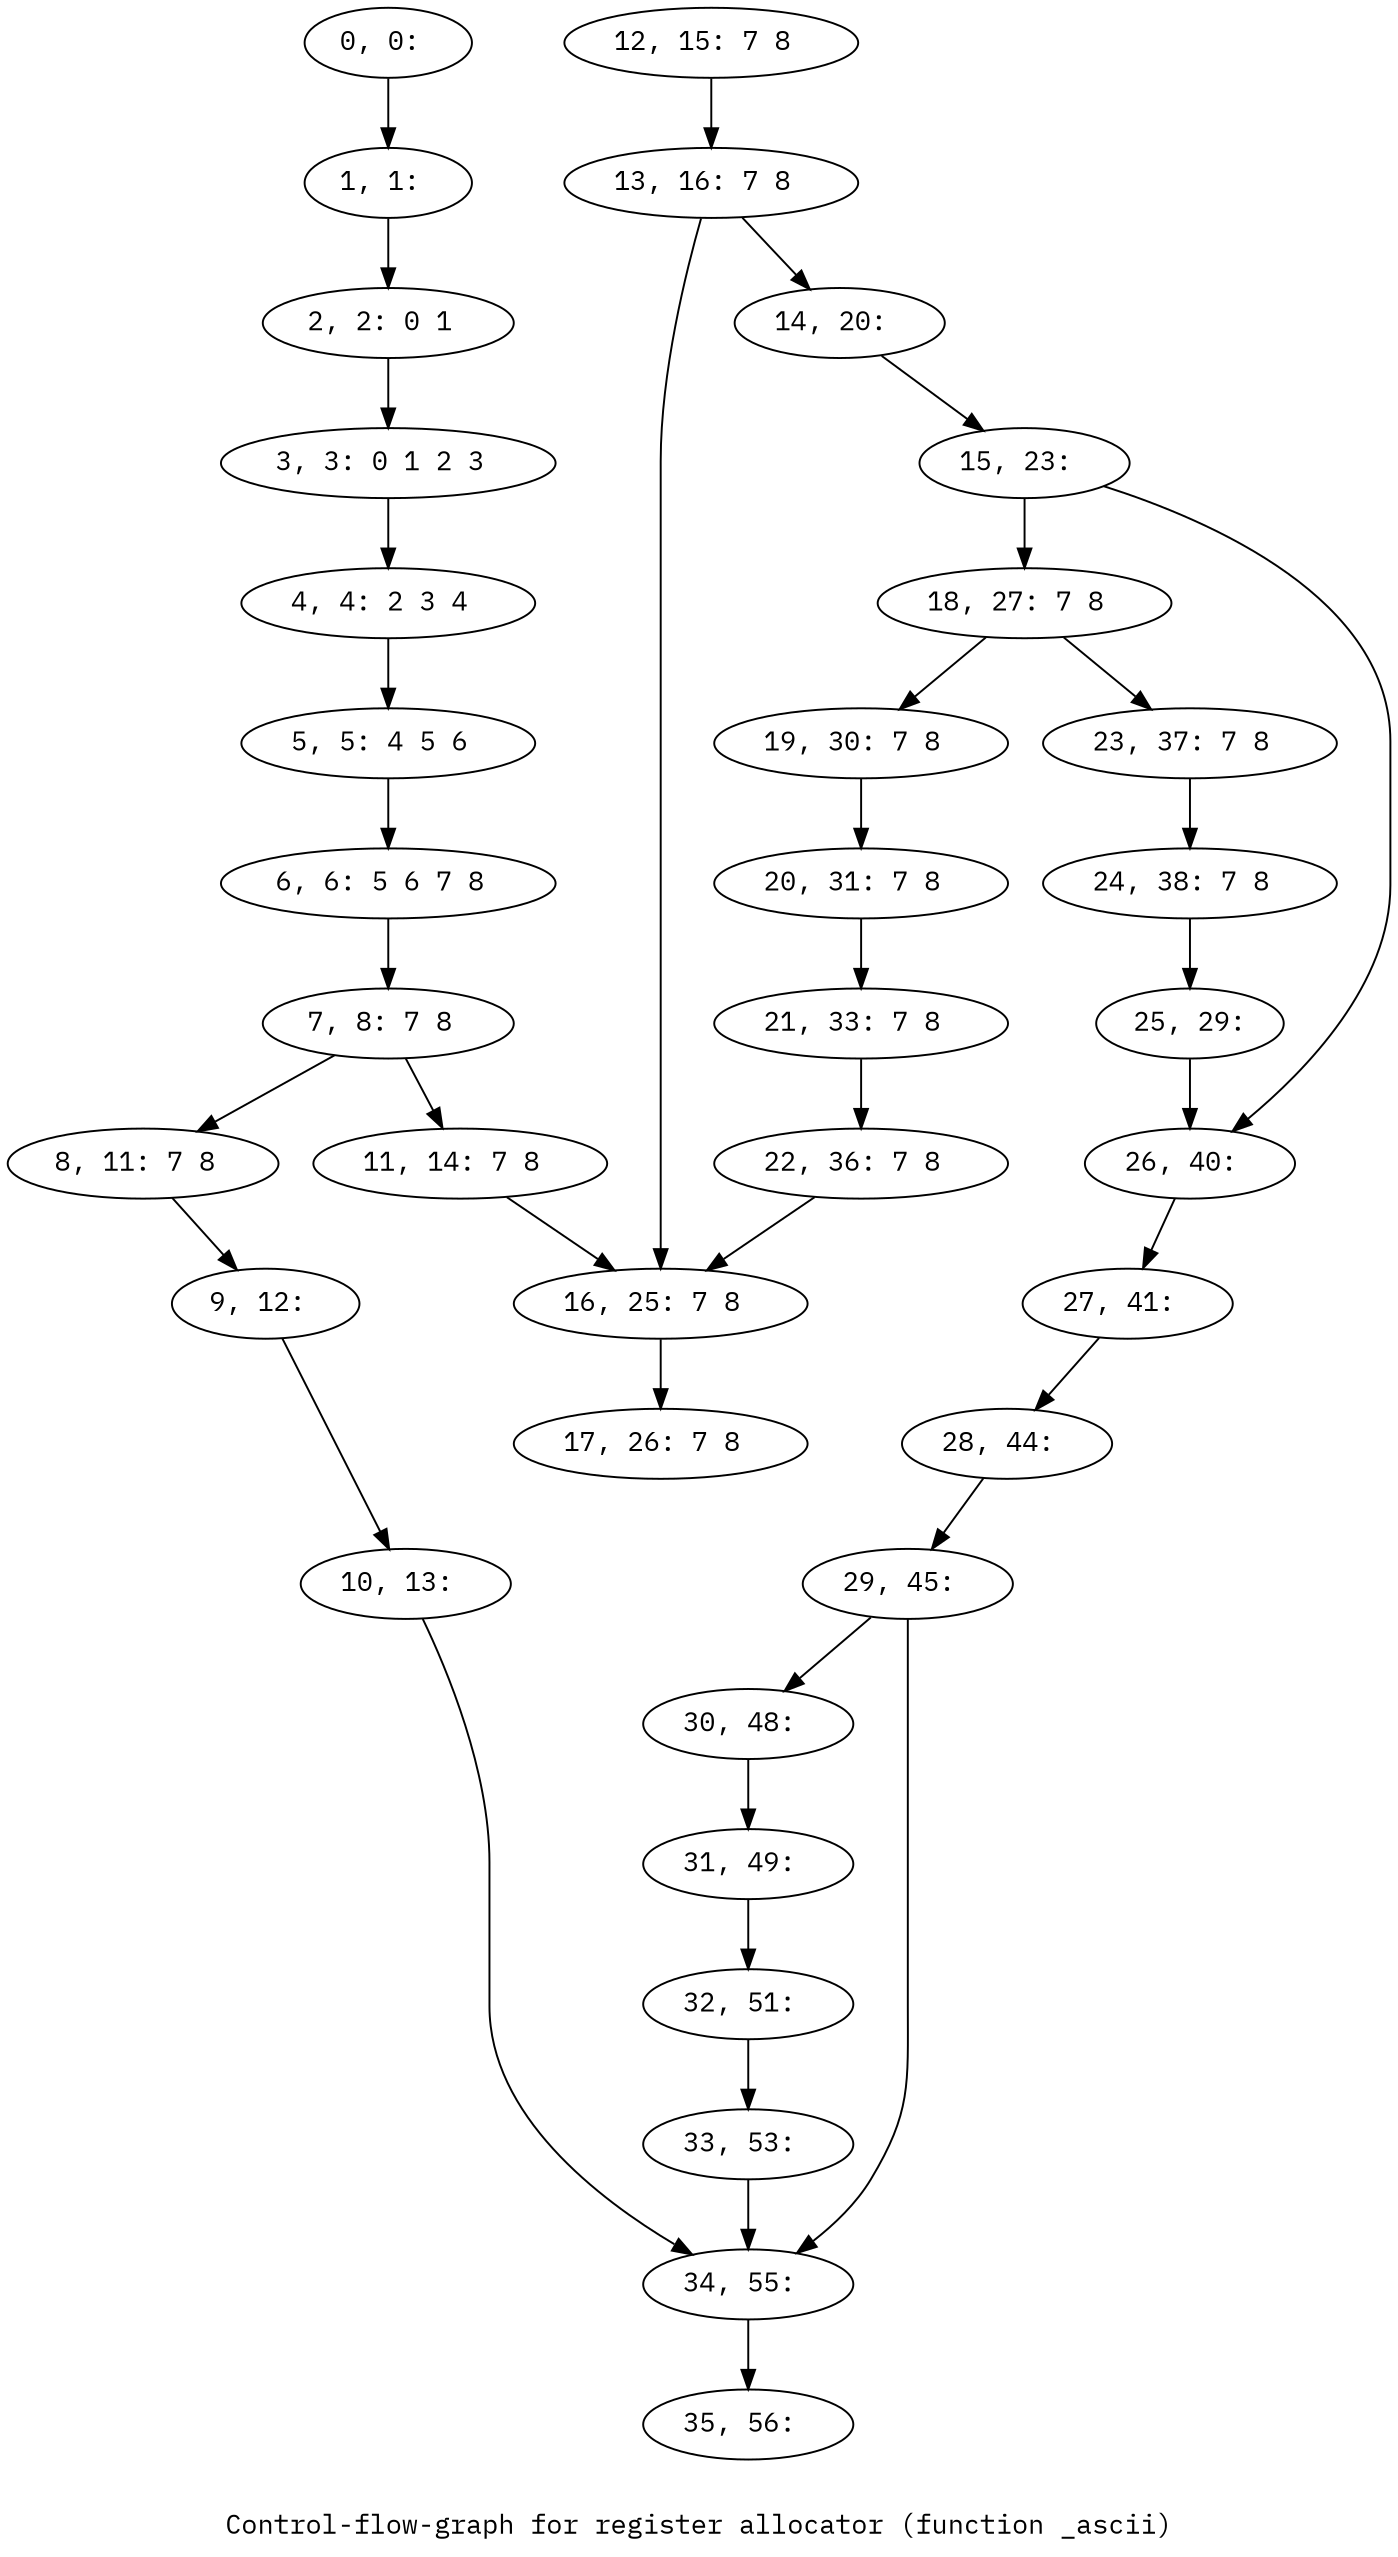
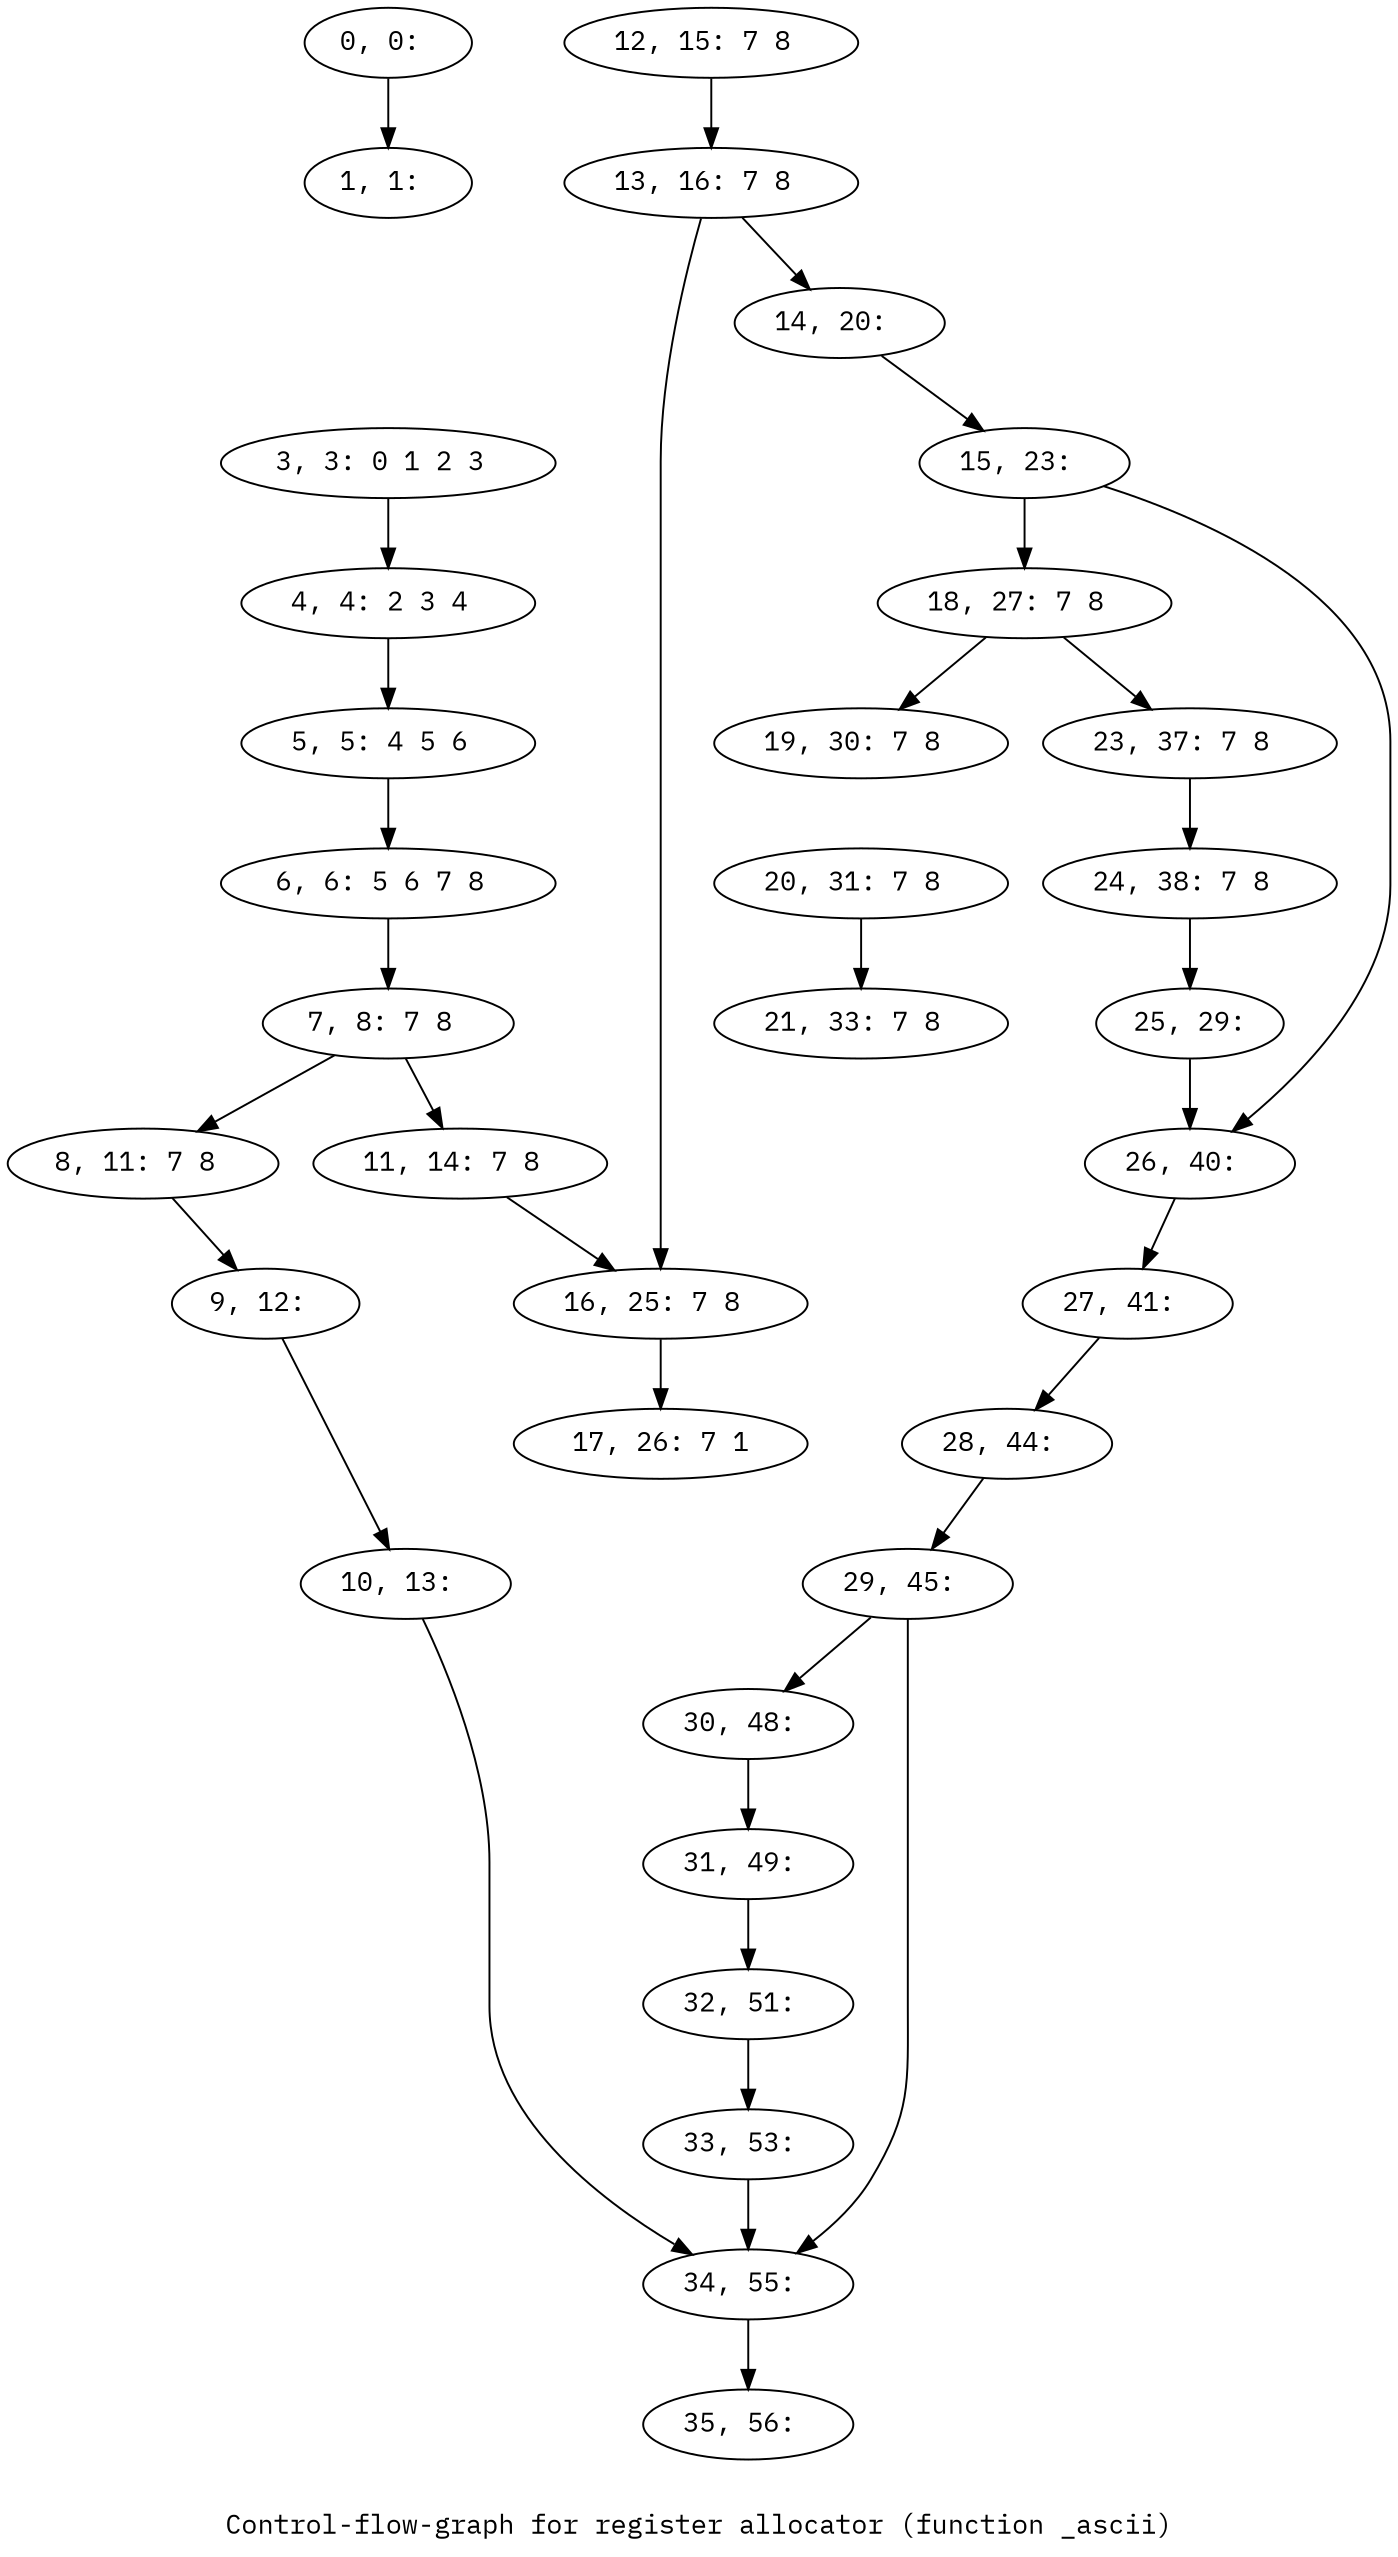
  digraph {
    fontname="IBM Plex Mono"
    label="Control-flow-graph for register allocator (function _ascii)"
    node [fontname="IBM Plex Mono"]
    edge [fontname="IBM Plex Mono"]
    n1 [label="0, 0: "]
    n2 [label="1, 1: "]
-   n3 [label="2, 2: 0 1 "]
    n4 [label="3, 3: 0 1 2 3 "]
    n5 [label="4, 4: 2 3 4 "]
    n6 [label="5, 5: 4 5 6 "]
    n7 [label="6, 6: 5 6 7 8 "]
    n8 [label="7, 8: 7 8 "]
    n9 [label="8, 11: 7 8 "]
    n10 [label="11, 14: 7 8 "]
    n11 [label="9, 12: "]
    n12 [label="16, 25: 7 8 "]
    n13 [label="10, 13: "]
    n14 [label="34, 55: "]
    n15 [label="35, 56: "]
    n16 [label="12, 15: 7 8 "]
    n17 [label="13, 16: 7 8 "]
    n18 [label="14, 20: "]
    n19 [label="15, 23: "]
-   n20 [label="17, 26: 7 8 "]
+   n20 [label="17, 26: 7 1"]
    n21 [label="26, 40: "]
    n22 [label="18, 27: 7 8 "]
    n23 [label="27, 41: "]
    n24 [label="19, 30: 7 8 "]
    n25 [label="23, 37: 7 8 "]
    n26 [label="20, 31: 7 8 "]
    n27 [label="24, 38: 7 8 "]
    n28 [label="21, 33: 7 8 "]
-   n29 [label="22, 36: 7 8 "]
    n30 [label="25, 29:"]
    n31 [label="28, 44: "]
    n32 [label="29, 45: "]
    n33 [label="30, 48: "]
    n34 [label="31, 49: "]
    n35 [label="32, 51: "]
    n36 [label="33, 53: "]
    n1 -> n2
-   n2 -> n3
-   n3 -> n4
    n4 -> n5
    n5 -> n6
    n6 -> n7
    n7 -> n8
    n8 -> n9
    n8 -> n10
    n9 -> n11
    n10 -> n12
    n11 -> n13
    n12 -> n20
    n13 -> n14
    n14 -> n15
    n16 -> n17
    n17 -> n12
    n17 -> n18
    n18 -> n19
    n19 -> n21
    n19 -> n22
    n21 -> n23
    n22 -> n24
    n22 -> n25
    n23 -> n31
-   n24 -> n26
    n25 -> n27
    n26 -> n28
    n27 -> n30
-   n28 -> n29
-   n29 -> n12
    n30 -> n21
    n31 -> n32
    n32 -> n14
    n32 -> n33
    n33 -> n34
    n34 -> n35
    n35 -> n36
    n36 -> n14
  }
